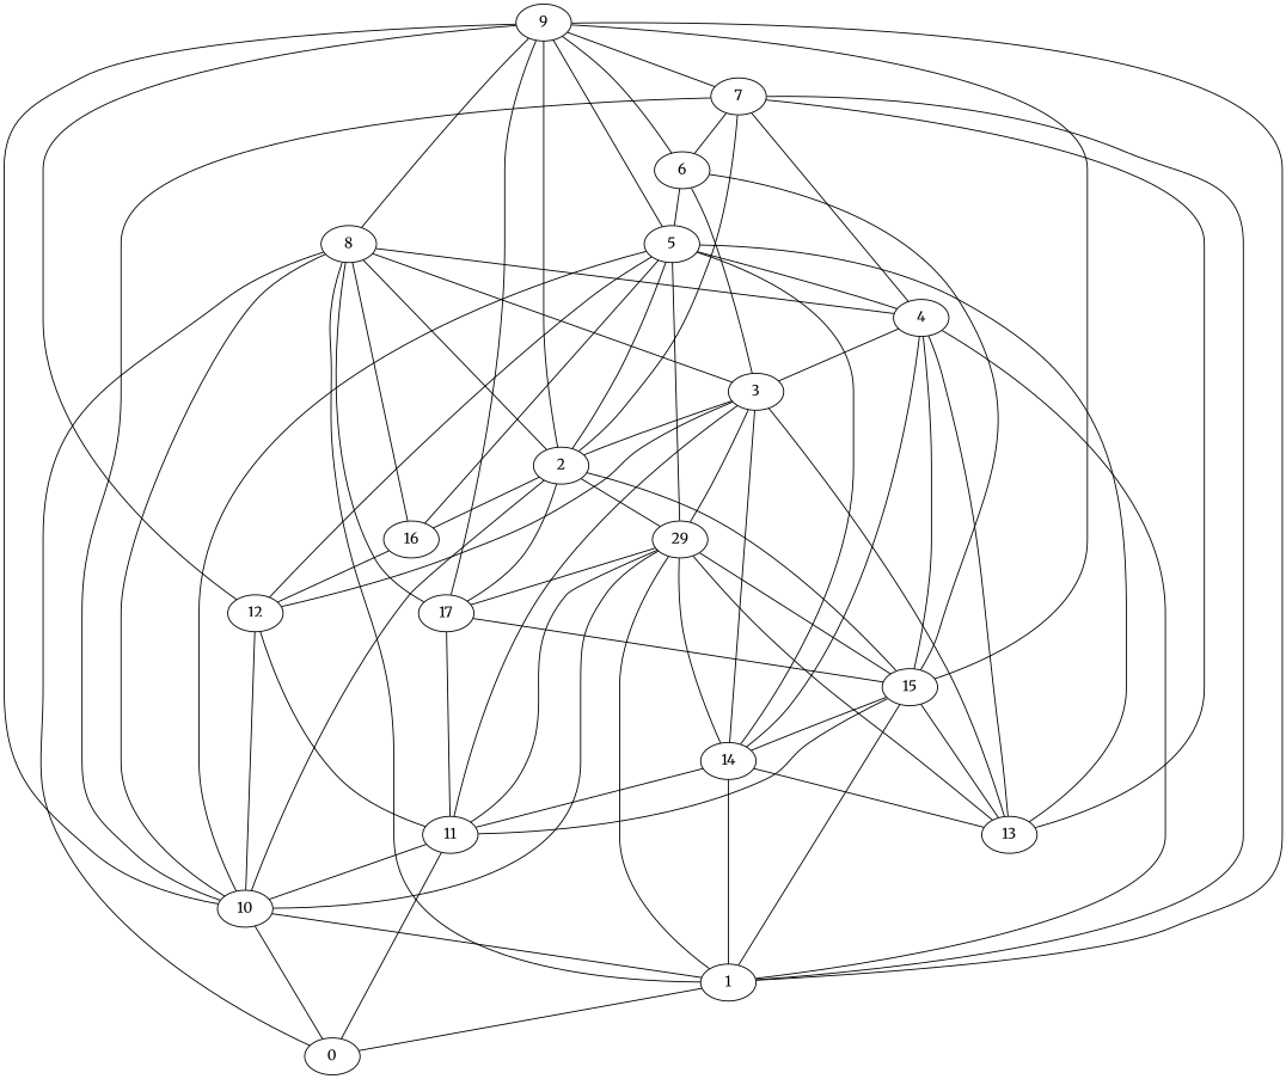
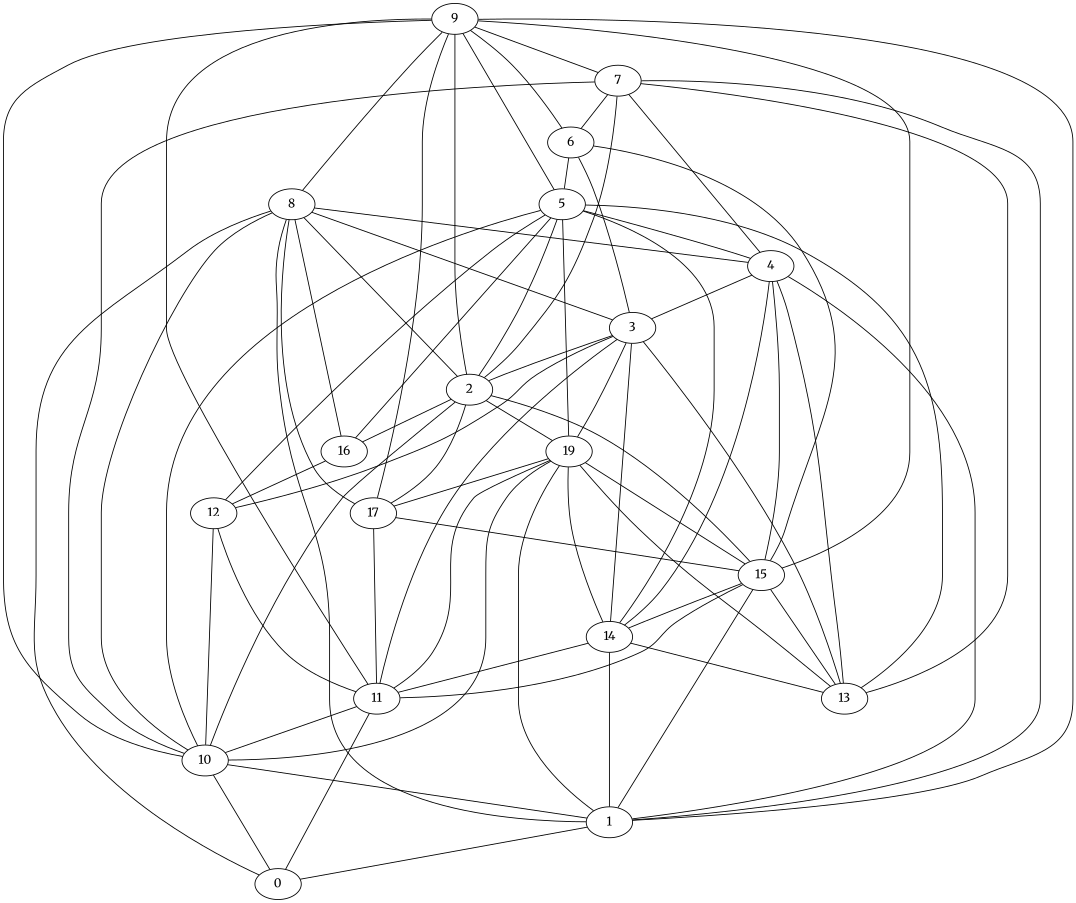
  digraph {
    fontname=Merriweather
    node [fontname=Merriweather]
    edge [color=black dir=none fontname=Merriweather]
    3
    14
    12
    13
-   19 [label=29]
+   19
    2
    11
    1
    10
    0
    16
    5
    4
    15
    17
    8
    6
    7
    9
    subgraph sub_1 {
      3
      14
      12
      13
      19
      2
      11
      1
      10
      0
      16
      5
      4
      15
      17
      8
      6
      7
      9
    }
    3 -> 14
    3 -> 12
    3 -> 13
    3 -> 19
    3 -> 2
    3 -> 11
    14 -> 13
    14 -> 11
    14 -> 1
    12 -> 11
    12 -> 10
    19 -> 14
    19 -> 13
    19 -> 11
    19 -> 1
    19 -> 10
    19 -> 15
    19 -> 17
    2 -> 19
    2 -> 10
    2 -> 16
    2 -> 15
    2 -> 17
    11 -> 10
    11 -> 0
    1 -> 0
    10 -> 1
    10 -> 0
    16 -> 12
    5 -> 14
    5 -> 12
    5 -> 13
    5 -> 19
    5 -> 2
    5 -> 10
    5 -> 16
    5 -> 4
    4 -> 3
    4 -> 14
    4 -> 13
    4 -> 1
    4 -> 15
    15 -> 14
    15 -> 13
    15 -> 11
    15 -> 1
    17 -> 11
    17 -> 15
    8 -> 3
    8 -> 2
    8 -> 1
    8 -> 10
    8 -> 0
    8 -> 16
    8 -> 4
    8 -> 17
    6 -> 3
    6 -> 5
    6 -> 15
    7 -> 13
    7 -> 2
    7 -> 1
    7 -> 10
    7 -> 4
    7 -> 6
    9 -> 2
-   9 -> 12
+   9 -> 11
    9 -> 1
    9 -> 10
    9 -> 5
    9 -> 15
    9 -> 17
    9 -> 8
    9 -> 6
    9 -> 7
  }
